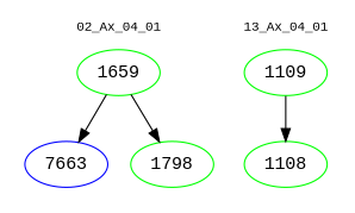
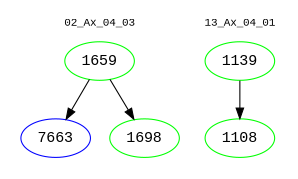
  digraph {
    fontname="Liberation Mono"
    node [color=green fontname="Liberation Mono"]
    edge [color=black fontname="Liberation Mono"]
    n1 [label=1659]
    n2 [color=blue label=7663]
-   n3 [label=1798]
-   n4 [label=1109]
+   n3 [label=1698]
+   n4 [label=1139]
    n5 [label=1108]
    subgraph cluster_1 {
      color=white
      fontsize=10
-     label="02_Ax_04_01"
+     label="02_Ax_04_03"
      n1
      n2
      n3
    }
    subgraph cluster_2 {
      color=white
      fontsize=10
      label="13_Ax_04_01"
      n4
      n5
    }
    n1 -> n2
    n1 -> n3
    n4 -> n5
  }
